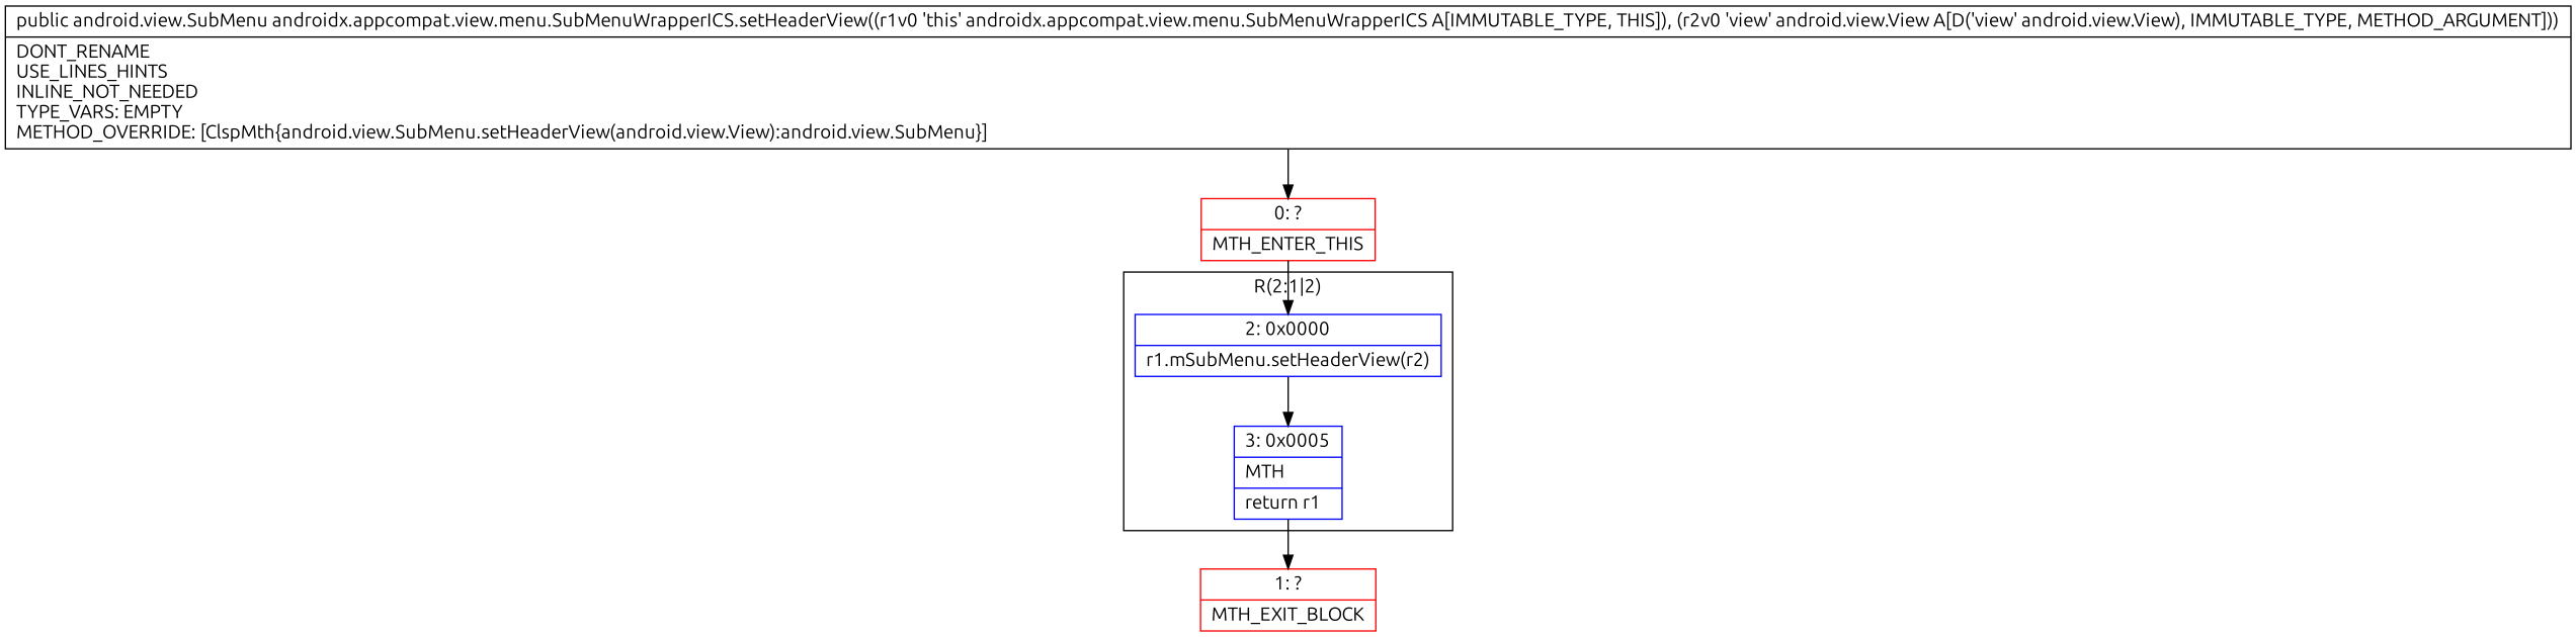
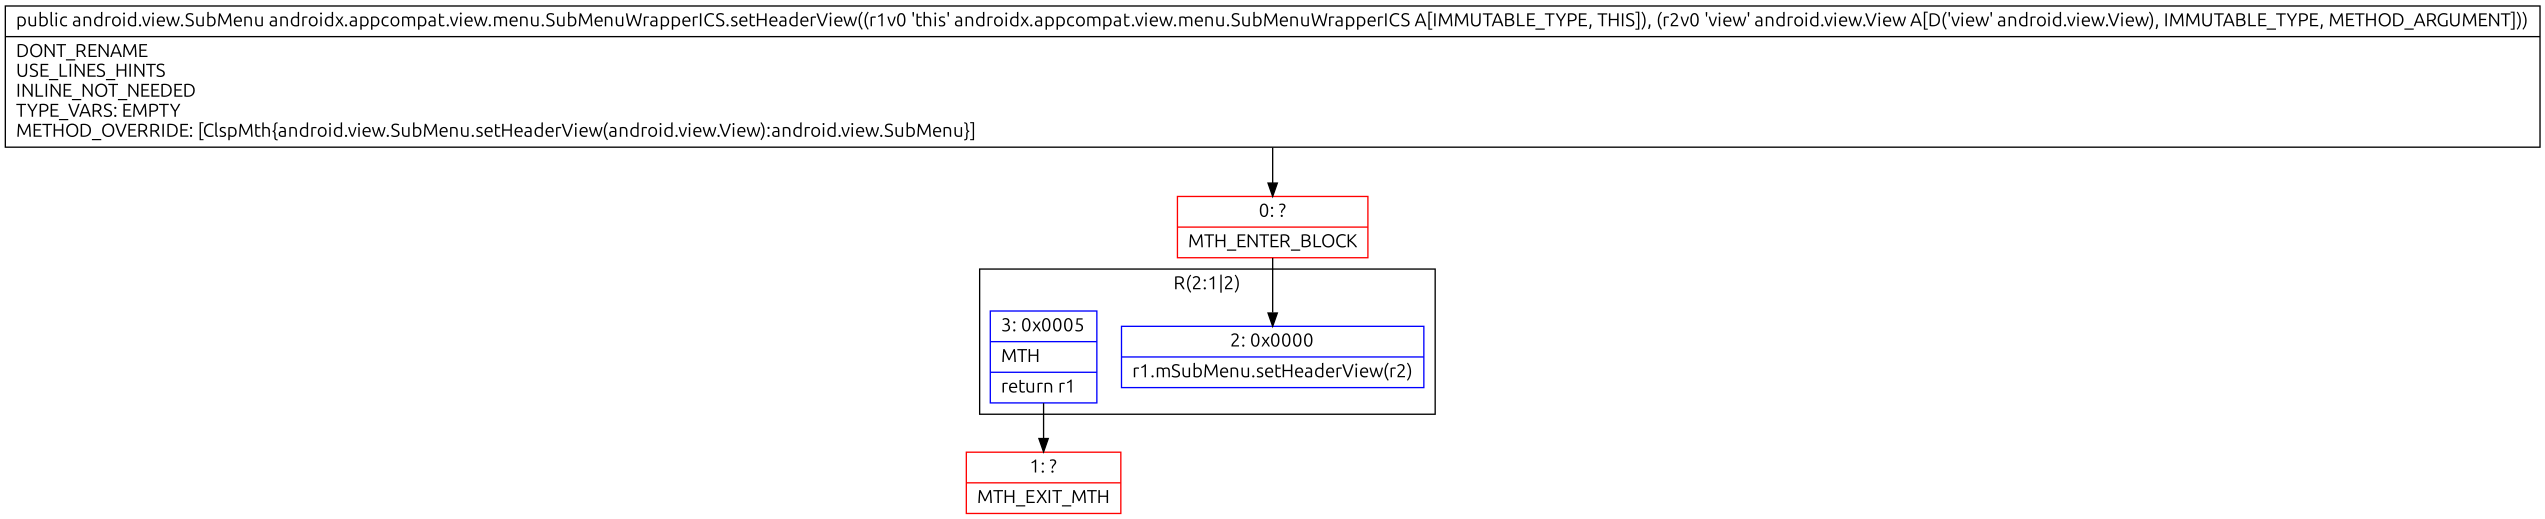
  digraph {
    fontname=Ubuntu
    node [color=blue fontname=Ubuntu shape=record]
    edge [fontname=Ubuntu]
    n1 [label="{2\:\ 0x0000|r1.mSubMenu.setHeaderView(r2)\l}"]
    n2 [label="{3\:\ 0x0005|MTH\l|return r1\l}"]
-   n3 [color=red label="{1\:\ ?|MTH_EXIT_BLOCK\l}"]
-   n4 [color=red label="{0\:\ ?|MTH_ENTER_THIS\l}"]
+   n3 [color=red label="{1\:\ ?|MTH_EXIT_MTH\l}"]
+   n4 [color=red label="{0\:\ ?|MTH_ENTER_BLOCK\l}"]
    n5 [label="{public android.view.SubMenu androidx.appcompat.view.menu.SubMenuWrapperICS.setHeaderView((r1v0 'this' androidx.appcompat.view.menu.SubMenuWrapperICS A[IMMUTABLE_TYPE, THIS]), (r2v0 'view' android.view.View A[D('view' android.view.View), IMMUTABLE_TYPE, METHOD_ARGUMENT]))  | DONT_RENAME\lUSE_LINES_HINTS\lINLINE_NOT_NEEDED\lTYPE_VARS: EMPTY\lMETHOD_OVERRIDE: [ClspMth\{android.view.SubMenu.setHeaderView(android.view.View):android.view.SubMenu\}]\l}" color=""]
    subgraph cluster_1 {
      label="R(2:1|2)"
      n1
      n2
    }
-   n1 -> n2
    n2 -> n3
    n4 -> n1
    n5 -> n4
  }
